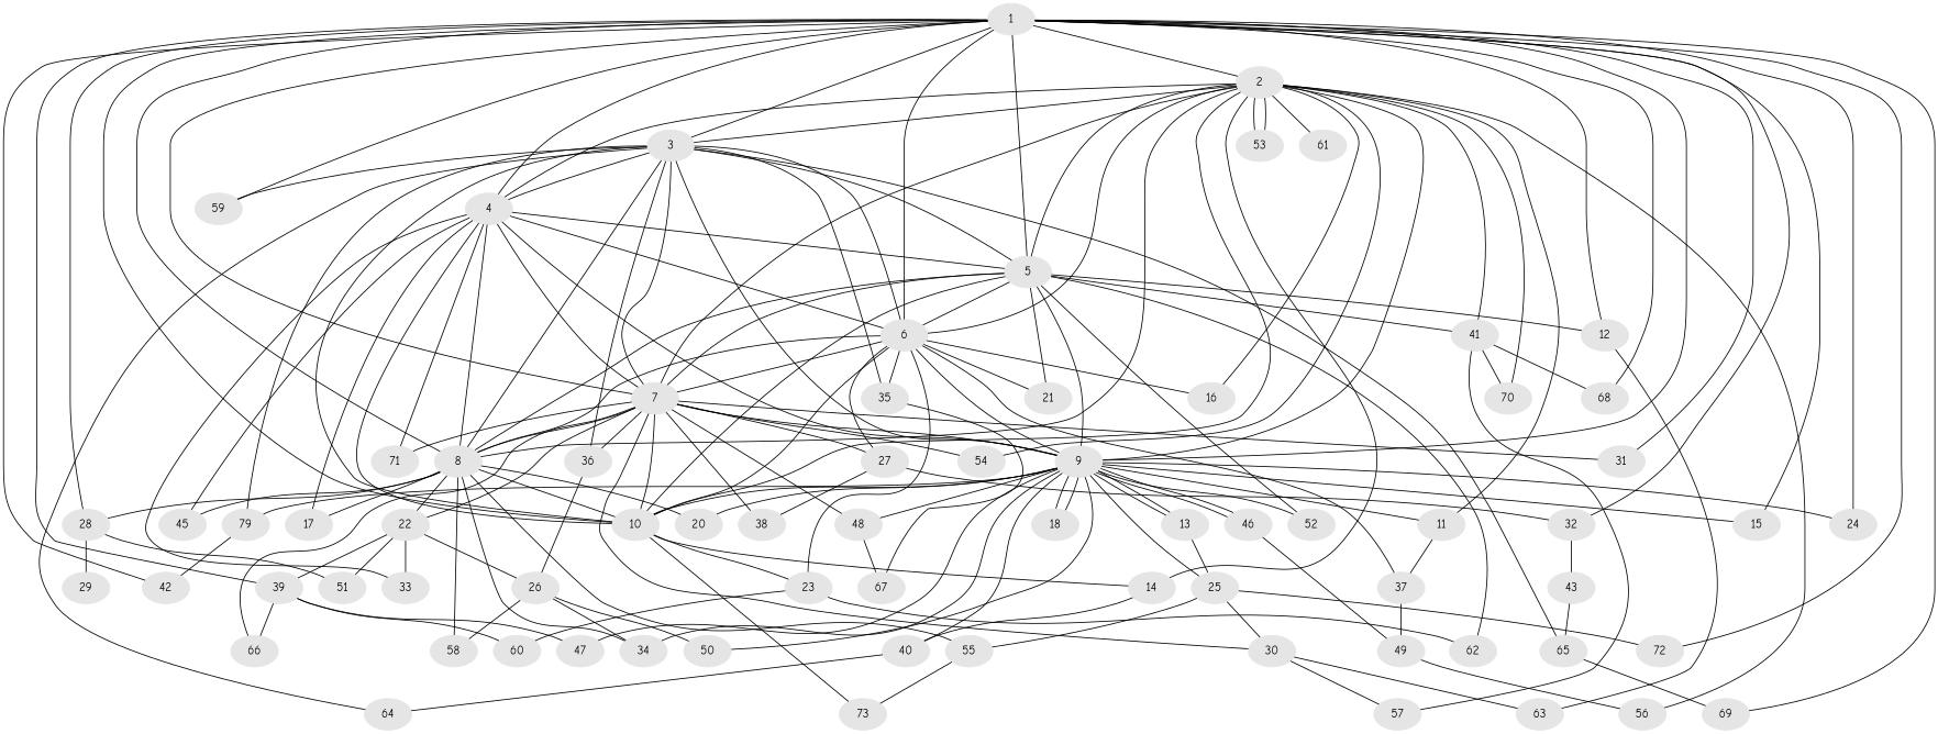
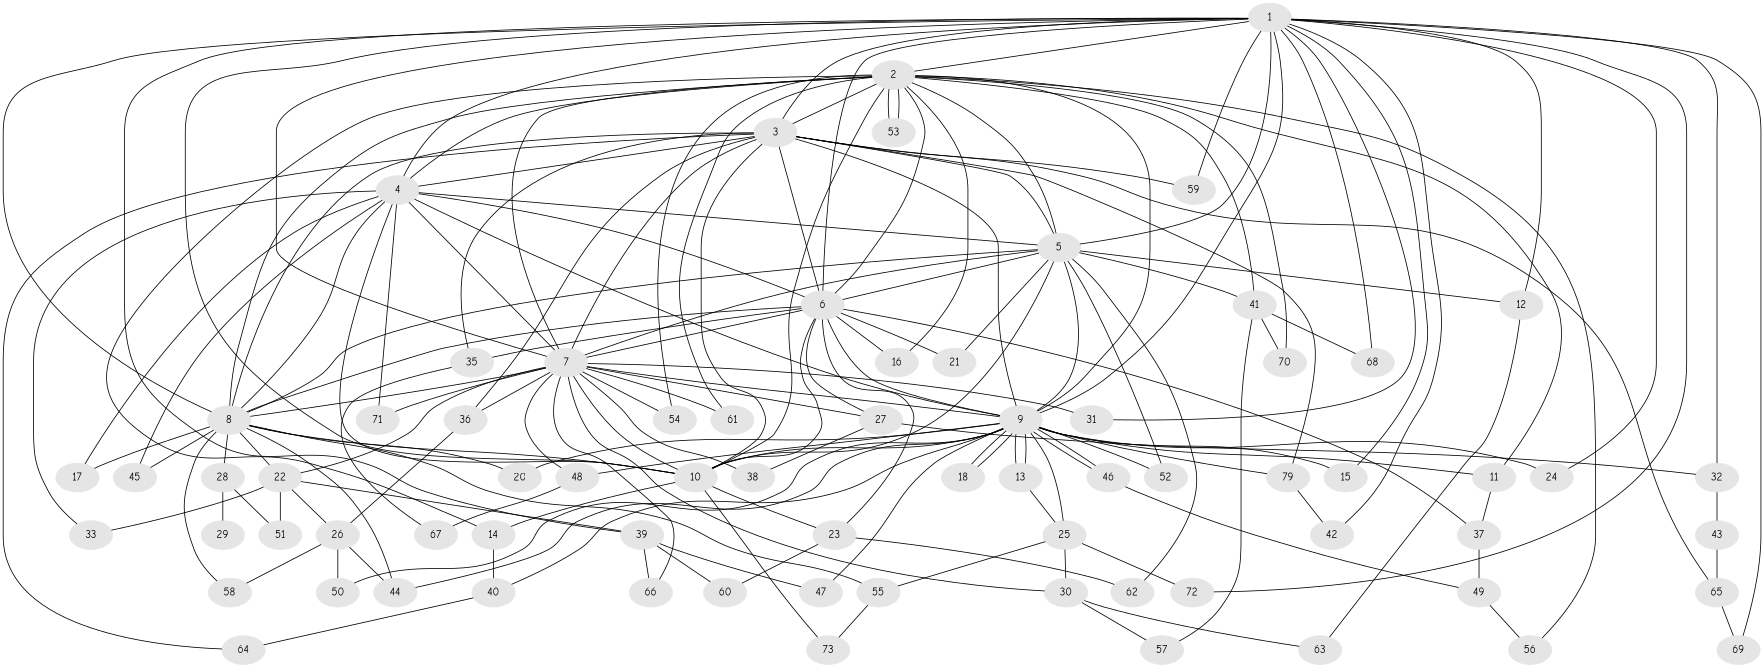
  graph {
    fontname="Comic Neue"
    node [color=gray90 fontname="Comic Neue" style=filled]
    edge [fontname="Comic Neue"]
    1
    2
    3
    4
    5
    6
    7
    8
    9
    10
    12
    15
    24
    28
    31
    32
    39
    42
    59
    68
    69
    72
    11
    14
    16
    41
    53
    54
    56
    61
    70
    n32 [label=79]
    35
    36
    64
    65
    17
    33
    45
    71
    21
    52
    62
    23
    27
    37
    22
    30
    38
    48
    66
    20
    55
    58
-   44 [label=34]
+   44
    13
    18
    25
    40
    46
    47
    50
    73
    63
    29
    51
    43
    60
    57
    67
    26
    49
    1 -- 2
    1 -- 3
    1 -- 4
    1 -- 5
    1 -- 6
    1 -- 7
    1 -- 8
    1 -- 9
    1 -- 10
    1 -- 12
    1 -- 15
    1 -- 24
-   1 -- 28
    1 -- 31
    1 -- 32
    1 -- 39
    1 -- 42
    1 -- 59
    1 -- 68
    1 -- 69
    1 -- 72
    2 -- 3
    2 -- 4
    2 -- 5
    2 -- 6
    2 -- 7
    2 -- 8
    2 -- 9
    2 -- 10
    2 -- 11
    2 -- 14
    2 -- 16
    2 -- 41
    2 -- 53
    2 -- 53
    2 -- 54
    2 -- 56
    2 -- 61
    2 -- 70
    3 -- 4
    3 -- 5
    3 -- 6
    3 -- 7
    3 -- 8
    3 -- 9
    3 -- 10
    3 -- 59
    3 -- n32
    3 -- 35
    3 -- 36
    3 -- 64
    3 -- 65
    4 -- 5
    4 -- 6
    4 -- 7
    4 -- 8
    4 -- 9
    4 -- 10
    4 -- 17
    4 -- 33
    4 -- 45
    4 -- 71
    5 -- 6
    5 -- 7
    5 -- 8
    5 -- 9
    5 -- 10
    5 -- 12
    5 -- 41
    5 -- 21
    5 -- 52
    5 -- 62
    6 -- 7
    6 -- 8
    6 -- 9
    6 -- 10
    6 -- 16
    6 -- 35
    6 -- 21
    6 -- 23
    6 -- 27
    6 -- 37
    7 -- 8
    7 -- 9
    7 -- 10
    7 -- 31
    7 -- 54
+   7 -- 61
    7 -- 36
    7 -- 71
    7 -- 27
    7 -- 22
    7 -- 30
    7 -- 38
    7 -- 48
    7 -- 66
    8 -- 10
    8 -- 28
    8 -- 17
    8 -- 45
    8 -- 22
    8 -- 20
    8 -- 55
    8 -- 58
    8 -- 44
    9 -- 10
    9 -- 15
    9 -- 24
    9 -- 11
    9 -- n32
    9 -- 52
    9 -- 48
    9 -- 20
    9 -- 44
    9 -- 13
    9 -- 13
    9 -- 18
    9 -- 18
    9 -- 25
    9 -- 40
    9 -- 46
    9 -- 46
    9 -- 47
    9 -- 50
    10 -- 14
    10 -- 23
    10 -- 73
    12 -- 63
    28 -- 29
    28 -- 51
    32 -- 43
    39 -- 66
    39 -- 47
    39 -- 60
    11 -- 37
    14 -- 40
    41 -- 68
    41 -- 70
    41 -- 57
    n32 -- 42
    35 -- 67
    36 -- 26
    65 -- 69
    23 -- 62
    23 -- 60
    27 -- 32
    27 -- 38
    37 -- 49
    22 -- 39
    22 -- 33
    22 -- 51
    22 -- 26
    30 -- 63
    30 -- 57
    48 -- 67
    55 -- 73
    13 -- 25
    25 -- 72
    25 -- 30
    25 -- 55
    40 -- 64
    46 -- 49
    43 -- 65
    26 -- 58
    26 -- 44
    26 -- 50
    49 -- 56
  }
